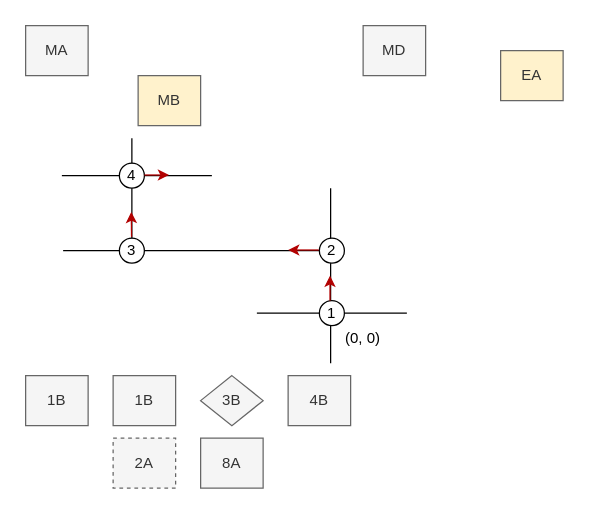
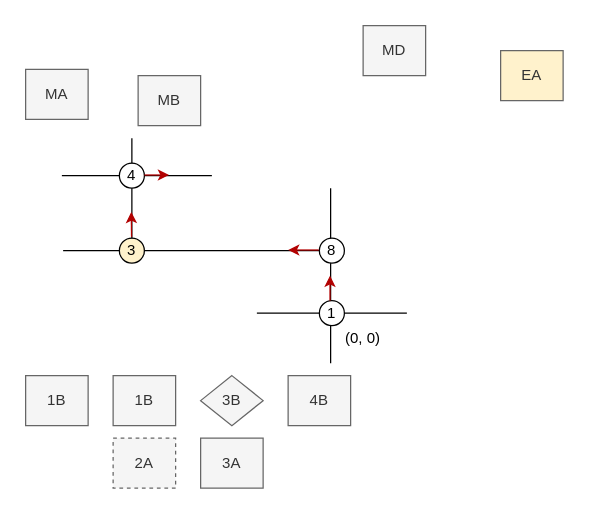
  <mxCell id="0" />
  <mxCell id="1" parent="0" />
  <mxCell id="2" value="" style="endArrow=none;html=1;" edge="1" parent="1"><mxGeometry width="50" height="50" relative="1" as="geometry"><mxPoint x="205" y="250" as="sourcePoint" /><mxPoint x="325" y="250" as="targetPoint" /></mxGeometry></mxCell>
  <mxCell id="3" value="" style="endArrow=none;html=1;" edge="1" parent="1"><mxGeometry width="50" height="50" relative="1" as="geometry"><mxPoint x="49" y="140" as="sourcePoint" /><mxPoint x="169" y="140" as="targetPoint" /></mxGeometry></mxCell>
- <mxCell id="4" value="MA" style="rounded=0;whiteSpace=wrap;html=1;fillColor=#f5f5f5;strokeColor=#666666;fontColor=#333333;" parent="1" vertex="1"><mxGeometry x="20" y="20" width="50" height="40" as="geometry" /></mxCell>
- <mxCell id="5" value="MB" style="rounded=0;whiteSpace=wrap;html=1;fillColor=#fff2cc;strokeColor=#666666;fontColor=#333333;" parent="1" vertex="1"><mxGeometry x="110" y="60" width="50" height="40" as="geometry" /></mxCell>
+ <mxCell id="4" value="MA" style="rounded=0;whiteSpace=wrap;html=1;fillColor=#f5f5f5;strokeColor=#666666;fontColor=#333333;" parent="1" vertex="1"><mxGeometry x="20" y="55" width="50" height="40" as="geometry" /></mxCell>
+ <mxCell id="5" value="MB" style="rounded=0;whiteSpace=wrap;html=1;fillColor=#f5f5f5;strokeColor=#666666;fontColor=#333333;" parent="1" vertex="1"><mxGeometry x="110" y="60" width="50" height="40" as="geometry" /></mxCell>
  <mxCell id="6" value="MD" style="rounded=0;whiteSpace=wrap;html=1;fillColor=#f5f5f5;strokeColor=#666666;fontColor=#333333;" parent="1" vertex="1"><mxGeometry x="290" y="20" width="50" height="40" as="geometry" /></mxCell>
  <mxCell id="7" value="EA" style="rounded=0;whiteSpace=wrap;html=1;fillColor=#fff2cc;strokeColor=#666666;fontColor=#333333;" parent="1" vertex="1"><mxGeometry x="400" y="40" width="50" height="40" as="geometry" /></mxCell>
  <mxCell id="8" value="1B" style="rounded=0;whiteSpace=wrap;html=1;fillColor=#f5f5f5;strokeColor=#666666;fontColor=#333333;" parent="1" vertex="1"><mxGeometry x="20" y="300" width="50" height="40" as="geometry" /></mxCell>
  <mxCell id="9" value="1B" style="rounded=0;whiteSpace=wrap;html=1;fillColor=#f5f5f5;strokeColor=#666666;fontColor=#333333;" parent="1" vertex="1"><mxGeometry x="90" y="300" width="50" height="40" as="geometry" /></mxCell>
  <mxCell id="10" value="2A" style="rounded=0;whiteSpace=wrap;html=1;fillColor=#f5f5f5;strokeColor=#666666;fontColor=#333333;dashed=1;" parent="1" vertex="1"><mxGeometry x="90" y="350" width="50" height="40" as="geometry" /></mxCell>
  <mxCell id="11" value="3B" style="rhombus;whiteSpace=wrap;html=1;fillColor=#f5f5f5;strokeColor=#666666;fontColor=#333333;" parent="1" vertex="1"><mxGeometry x="160" y="300" width="50" height="40" as="geometry" /></mxCell>
- <mxCell id="12" value="8A" style="rounded=0;whiteSpace=wrap;html=1;fillColor=#f5f5f5;strokeColor=#666666;fontColor=#333333;" parent="1" vertex="1"><mxGeometry x="160" y="350" width="50" height="40" as="geometry" /></mxCell>
+ <mxCell id="12" value="3A" style="rounded=0;whiteSpace=wrap;html=1;fillColor=#f5f5f5;strokeColor=#666666;fontColor=#333333;" parent="1" vertex="1"><mxGeometry x="160" y="350" width="50" height="40" as="geometry" /></mxCell>
  <mxCell id="13" value="4B" style="rounded=0;whiteSpace=wrap;html=1;fillColor=#f5f5f5;strokeColor=#666666;fontColor=#333333;" parent="1" vertex="1"><mxGeometry x="230" y="300" width="50" height="40" as="geometry" /></mxCell>
  <mxCell id="14" value="" style="endArrow=none;html=1;" edge="1" parent="1"><mxGeometry width="50" height="50" relative="1" as="geometry"><mxPoint x="264" y="290" as="sourcePoint" /><mxPoint x="264" y="150" as="targetPoint" /></mxGeometry></mxCell>
  <mxCell id="15" value="" style="endArrow=none;html=1;" edge="1" parent="1"><mxGeometry width="50" height="50" relative="1" as="geometry"><mxPoint x="50" y="200" as="sourcePoint" /><mxPoint x="264" y="200" as="targetPoint" /></mxGeometry></mxCell>
  <mxCell id="16" value="" style="endArrow=none;html=1;" edge="1" parent="1"><mxGeometry width="50" height="50" relative="1" as="geometry"><mxPoint x="105" y="200" as="sourcePoint" /><mxPoint x="105" y="110" as="targetPoint" /></mxGeometry></mxCell>
  <mxCell id="17" value="1" style="ellipse;whiteSpace=wrap;html=1;aspect=fixed;" vertex="1" parent="1"><mxGeometry x="255" y="240" width="20" height="20" as="geometry" /></mxCell>
- <mxCell id="18" value="2" style="ellipse;whiteSpace=wrap;html=1;aspect=fixed;" vertex="1" parent="1"><mxGeometry x="255" y="190" width="20" height="20" as="geometry" /></mxCell>
- <mxCell id="19" value="3" style="ellipse;whiteSpace=wrap;html=1;aspect=fixed;" vertex="1" parent="1"><mxGeometry x="95" y="190" width="20" height="20" as="geometry" /></mxCell>
+ <mxCell id="18" value="8" style="ellipse;whiteSpace=wrap;html=1;aspect=fixed;" vertex="1" parent="1"><mxGeometry x="255" y="190" width="20" height="20" as="geometry" /></mxCell>
+ <mxCell id="19" value="3" style="ellipse;whiteSpace=wrap;html=1;aspect=fixed;fillColor=#fff2cc;" vertex="1" parent="1"><mxGeometry x="95" y="190" width="20" height="20" as="geometry" /></mxCell>
  <mxCell id="20" value="4" style="ellipse;whiteSpace=wrap;html=1;aspect=fixed;" vertex="1" parent="1"><mxGeometry x="95" y="130" width="20" height="20" as="geometry" /></mxCell>
  <mxCell id="21" value="" style="endArrow=classic;html=1;fillColor=#e51400;strokeColor=#B20000;" edge="1" parent="1"><mxGeometry width="50" height="50" relative="1" as="geometry"><mxPoint x="263.5" y="240" as="sourcePoint" /><mxPoint x="263.5" y="220" as="targetPoint" /></mxGeometry></mxCell>
  <mxCell id="22" value="" style="endArrow=classic;html=1;fillColor=#e51400;strokeColor=#B20000;" edge="1" parent="1"><mxGeometry width="50" height="50" relative="1" as="geometry"><mxPoint x="254.5" y="199.5" as="sourcePoint" /><mxPoint x="230" y="199.5" as="targetPoint" /></mxGeometry></mxCell>
  <mxCell id="23" value="" style="endArrow=classic;html=1;fillColor=#e51400;strokeColor=#B20000;" edge="1" parent="1"><mxGeometry width="50" height="50" relative="1" as="geometry"><mxPoint x="104.75" y="189" as="sourcePoint" /><mxPoint x="104.5" y="169" as="targetPoint" /></mxGeometry></mxCell>
  <mxCell id="24" value="" style="endArrow=classic;html=1;fillColor=#e51400;strokeColor=#B20000;" edge="1" parent="1"><mxGeometry width="50" height="50" relative="1" as="geometry"><mxPoint x="115" y="139.5" as="sourcePoint" /><mxPoint x="134.75" y="139.5" as="targetPoint" /></mxGeometry></mxCell>
  <mxCell id="25" value="(0, 0)" style="text;html=1;strokeColor=none;fillColor=none;align=center;verticalAlign=middle;whiteSpace=wrap;rounded=0;" vertex="1" parent="1"><mxGeometry x="270" y="260" width="40" height="20" as="geometry" /></mxCell>
